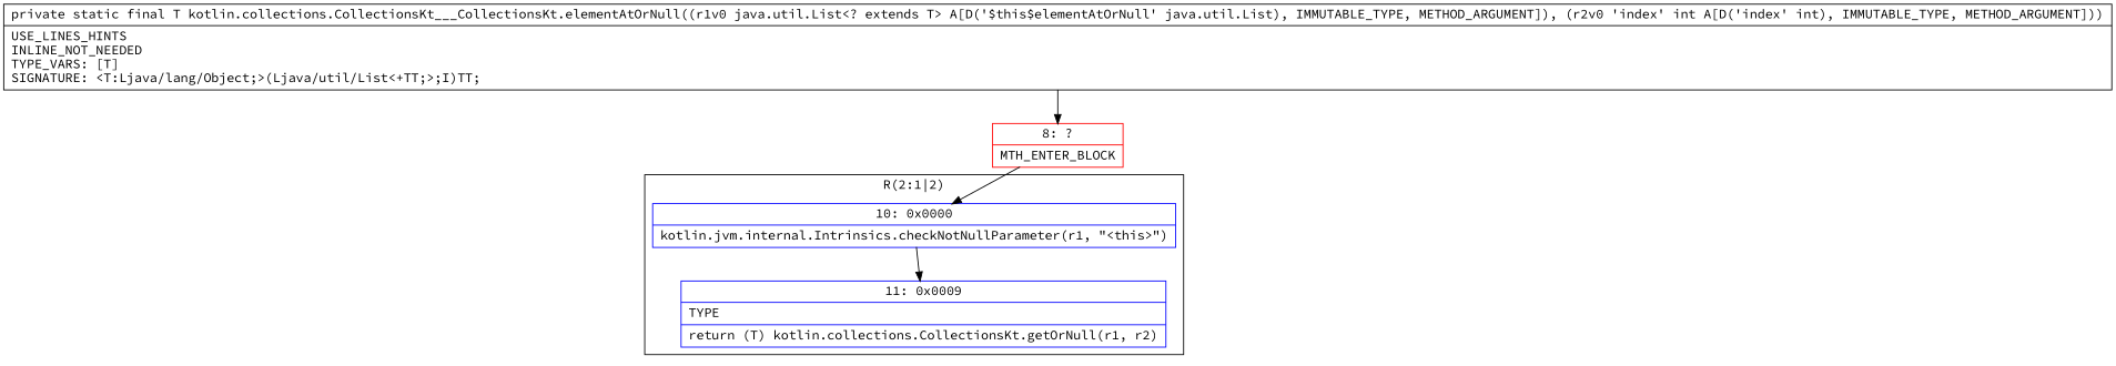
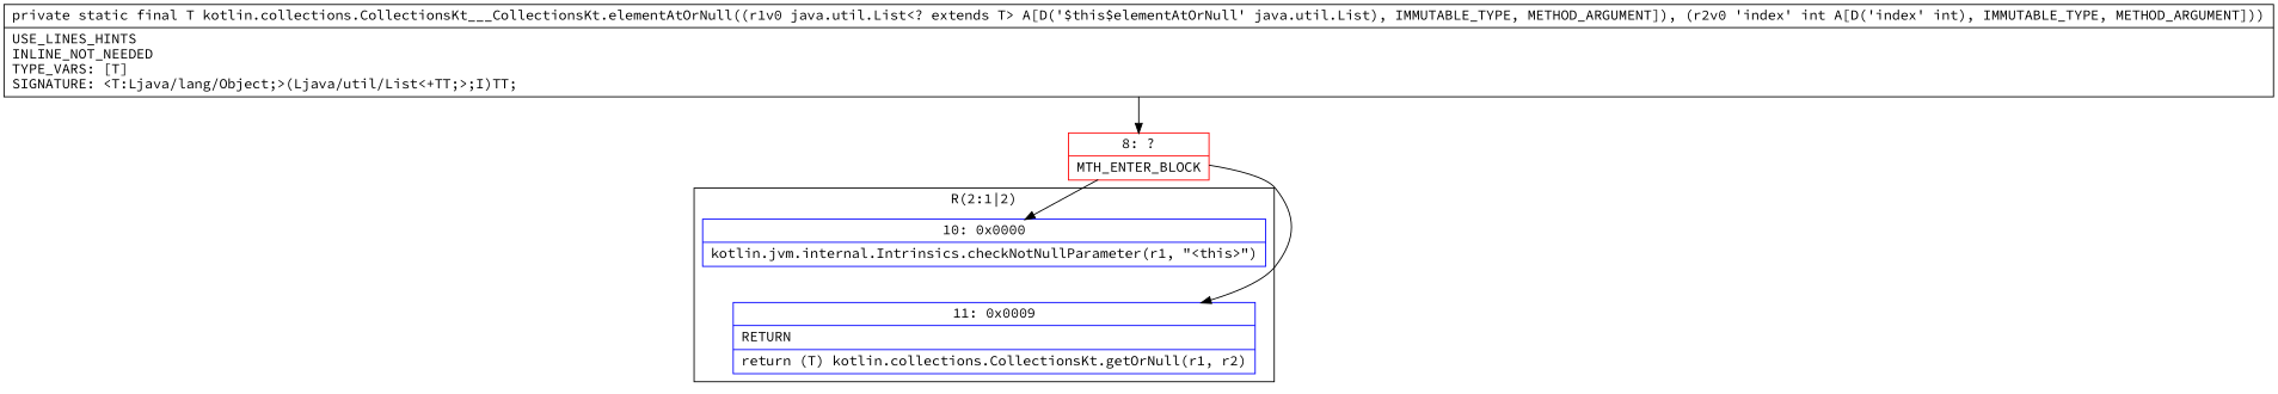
  digraph {
    fontname="Source Code Pro"
    node [color=blue fontname="Source Code Pro" shape=record]
    edge [fontname="Source Code Pro"]
    n1 [label="{10\:\ 0x0000|kotlin.jvm.internal.Intrinsics.checkNotNullParameter(r1, \"\<this\>\")\l}"]
-   n2 [label="{11\:\ 0x0009|TYPE\l|return (T) kotlin.collections.CollectionsKt.getOrNull(r1, r2)\l}"]
+   n2 [label="{11\:\ 0x0009|RETURN\l|return (T) kotlin.collections.CollectionsKt.getOrNull(r1, r2)\l}"]
    n3 [color=red label="{8\:\ ?|MTH_ENTER_BLOCK\l}"]
    n4 [label="{private static final T kotlin.collections.CollectionsKt___CollectionsKt.elementAtOrNull((r1v0 java.util.List\<? extends T\> A[D('$this$elementAtOrNull' java.util.List), IMMUTABLE_TYPE, METHOD_ARGUMENT]), (r2v0 'index' int A[D('index' int), IMMUTABLE_TYPE, METHOD_ARGUMENT]))  | USE_LINES_HINTS\lINLINE_NOT_NEEDED\lTYPE_VARS: [T]\lSIGNATURE: \<T:Ljava\/lang\/Object;\>(Ljava\/util\/List\<+TT;\>;I)TT;\l}" color=""]
    subgraph cluster_1 {
      label="R(2:1|2)"
      n1
      n2
    }
-   n1 -> n2
+   n3 -> n2
    n3 -> n1
    n4 -> n3
  }
